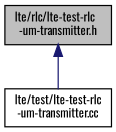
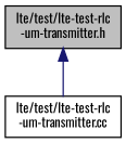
  digraph {
    fontname=Oswald
    node [color=black fontname=Oswald fontsize=10 shape=record style=filled]
-   n1 [fillcolor=grey75 fontcolor=black height=0.2 label="lte/rlc/lte-test-rlc\l-um-transmitter.h" width=0.4]
+   n1 [fillcolor=grey75 fontcolor=black height=0.2 label="lte/test/lte-test-rlc\l-um-transmitter.h" width=0.4]
    n2 [fillcolor=white height=0.2 label="lte/test/lte-test-rlc\l-um-transmitter.cc" width=0.4]
    n1 -> n2 [color=midnightblue dir=back fontname=Oswald fontsize=10 labelfontname=Helvetica labelfontsize=10 style=solid]
  }
